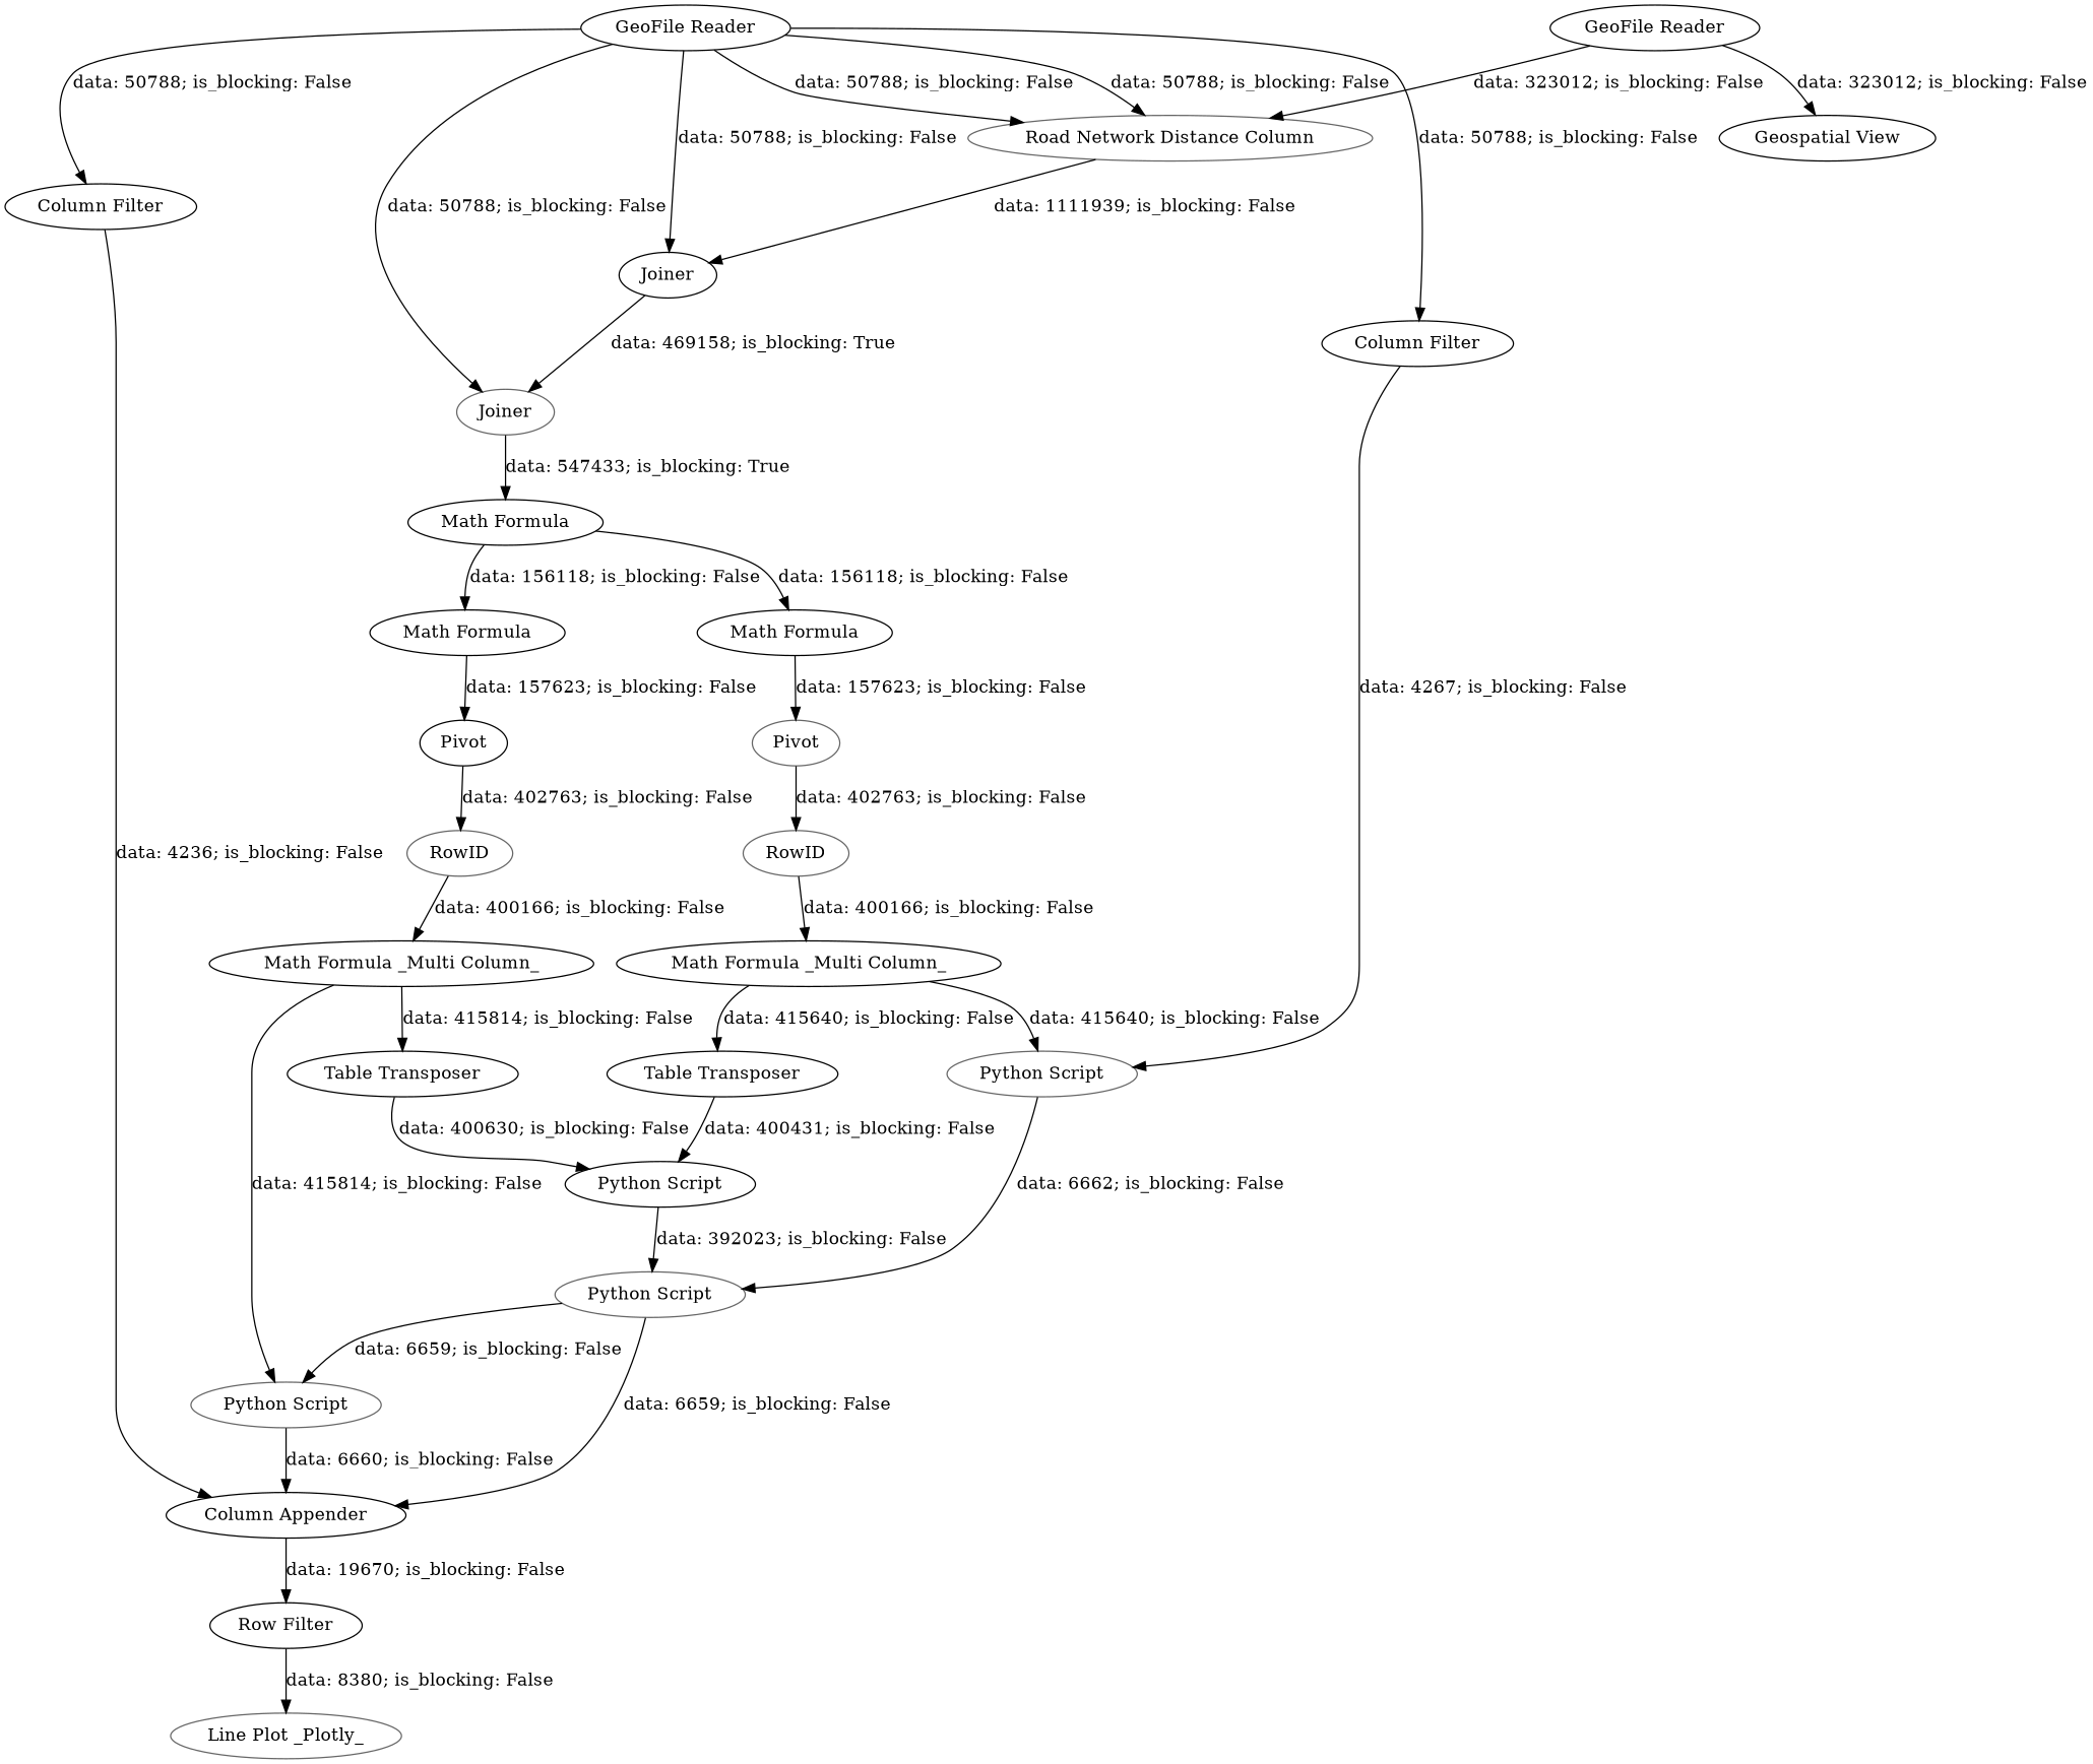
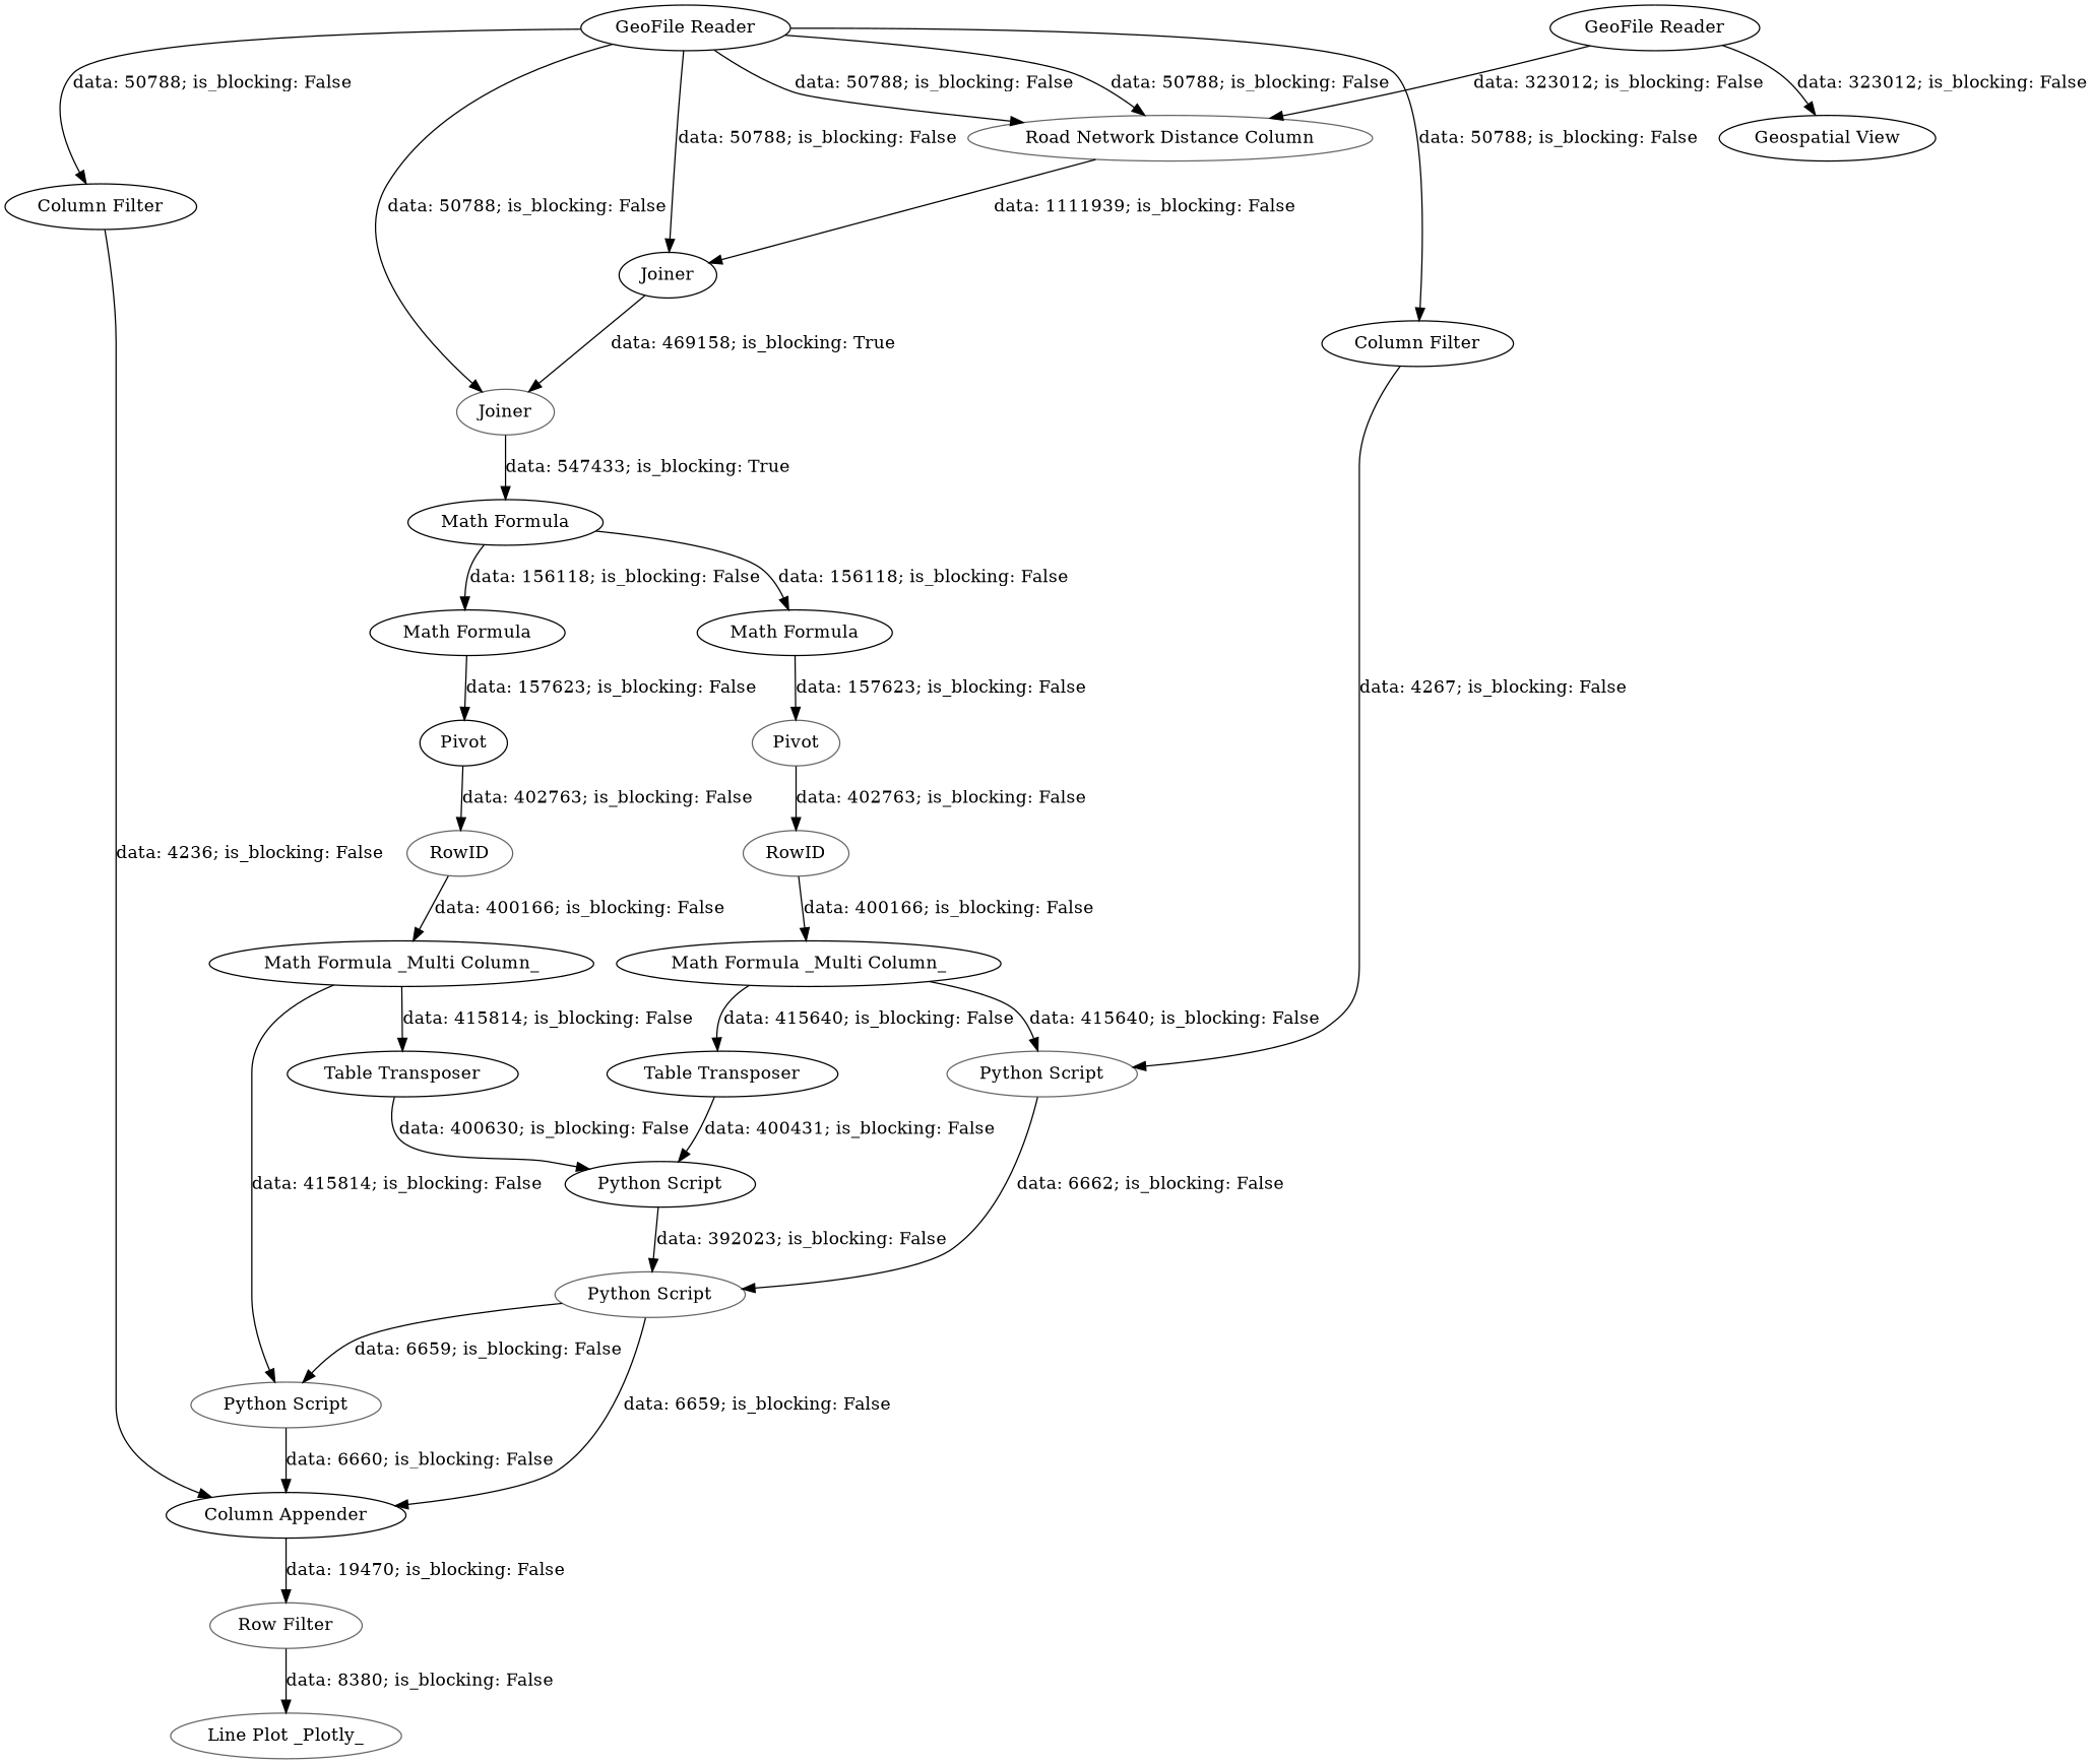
  digraph {
    rankdir=TB
    node [color=black]
    n1 [label="Math Formula"]
    n2 [label=Pivot]
    n3 [color=gray40 label=RowID]
    n4 [label="Math Formula _Multi Column_"]
    n5 [color=gray40 label=RowID]
    n6 [label="Math Formula _Multi Column_"]
    n7 [label="Table Transposer"]
    n8 [color=gray40 label="Python Script"]
    n9 [label="Math Formula"]
    n10 [color=gray40 label=Pivot]
    n11 [label="Python Script"]
    n12 [color=gray40 label="Python Script"]
    n13 [label="Geospatial View"]
    n14 [label="GeoFile Reader"]
    n15 [label="Column Filter"]
    n16 [color=gray40 label=Joiner]
    n17 [color=gray40 label="Road Network Distance Column"]
    n18 [label=Joiner]
    n19 [label="Column Filter"]
    n20 [label="Column Appender"]
    n21 [label="Math Formula"]
    n22 [color=gray40 label="Python Script"]
    n23 [label="Table Transposer"]
    n24 [color=gray40 label="Line Plot _Plotly_"]
-   n25 [label="Row Filter"]
+   n25 [color=gray40 label="Row Filter"]
    n26 [label="GeoFile Reader"]
    n1 -> n2 [label="data: 157623; is_blocking: False"]
    n2 -> n3 [label="data: 402763; is_blocking: False"]
    n3 -> n4 [label="data: 400166; is_blocking: False"]
    n4 -> n22 [label="data: 415814; is_blocking: False"]
    n4 -> n23 [label="data: 415814; is_blocking: False"]
    n5 -> n6 [label="data: 400166; is_blocking: False"]
    n6 -> n7 [label="data: 415640; is_blocking: False"]
    n6 -> n8 [label="data: 415640; is_blocking: False"]
    n7 -> n11 [label="data: 400431; is_blocking: False"]
    n8 -> n12 [label="data: 6662; is_blocking: False"]
    n9 -> n10 [label="data: 157623; is_blocking: False"]
    n10 -> n5 [label="data: 402763; is_blocking: False"]
    n11 -> n12 [label="data: 392023; is_blocking: False"]
    n12 -> n20 [label="data: 6659; is_blocking: False"]
    n12 -> n22 [label="data: 6659; is_blocking: False"]
    n14 -> n15 [label="data: 50788; is_blocking: False"]
    n14 -> n16 [label="data: 50788; is_blocking: False"]
    n14 -> n17 [label="data: 50788; is_blocking: False"]
    n14 -> n17 [label="data: 50788; is_blocking: False"]
    n14 -> n18 [label="data: 50788; is_blocking: False"]
    n14 -> n19 [label="data: 50788; is_blocking: False"]
    n15 -> n20 [label="data: 4236; is_blocking: False"]
    n16 -> n21 [label="data: 547433; is_blocking: True"]
    n17 -> n18 [label="data: 1111939; is_blocking: False"]
    n18 -> n16 [label="data: 469158; is_blocking: True"]
    n19 -> n8 [label="data: 4267; is_blocking: False"]
-   n20 -> n25 [label="data: 19670; is_blocking: False"]
+   n20 -> n25 [label="data: 19470; is_blocking: False"]
    n21 -> n1 [label="data: 156118; is_blocking: False"]
    n21 -> n9 [label="data: 156118; is_blocking: False"]
    n22 -> n20 [label="data: 6660; is_blocking: False"]
    n23 -> n11 [label="data: 400630; is_blocking: False"]
    n25 -> n24 [label="data: 8380; is_blocking: False"]
    n26 -> n13 [label="data: 323012; is_blocking: False"]
    n26 -> n17 [label="data: 323012; is_blocking: False"]
  }
